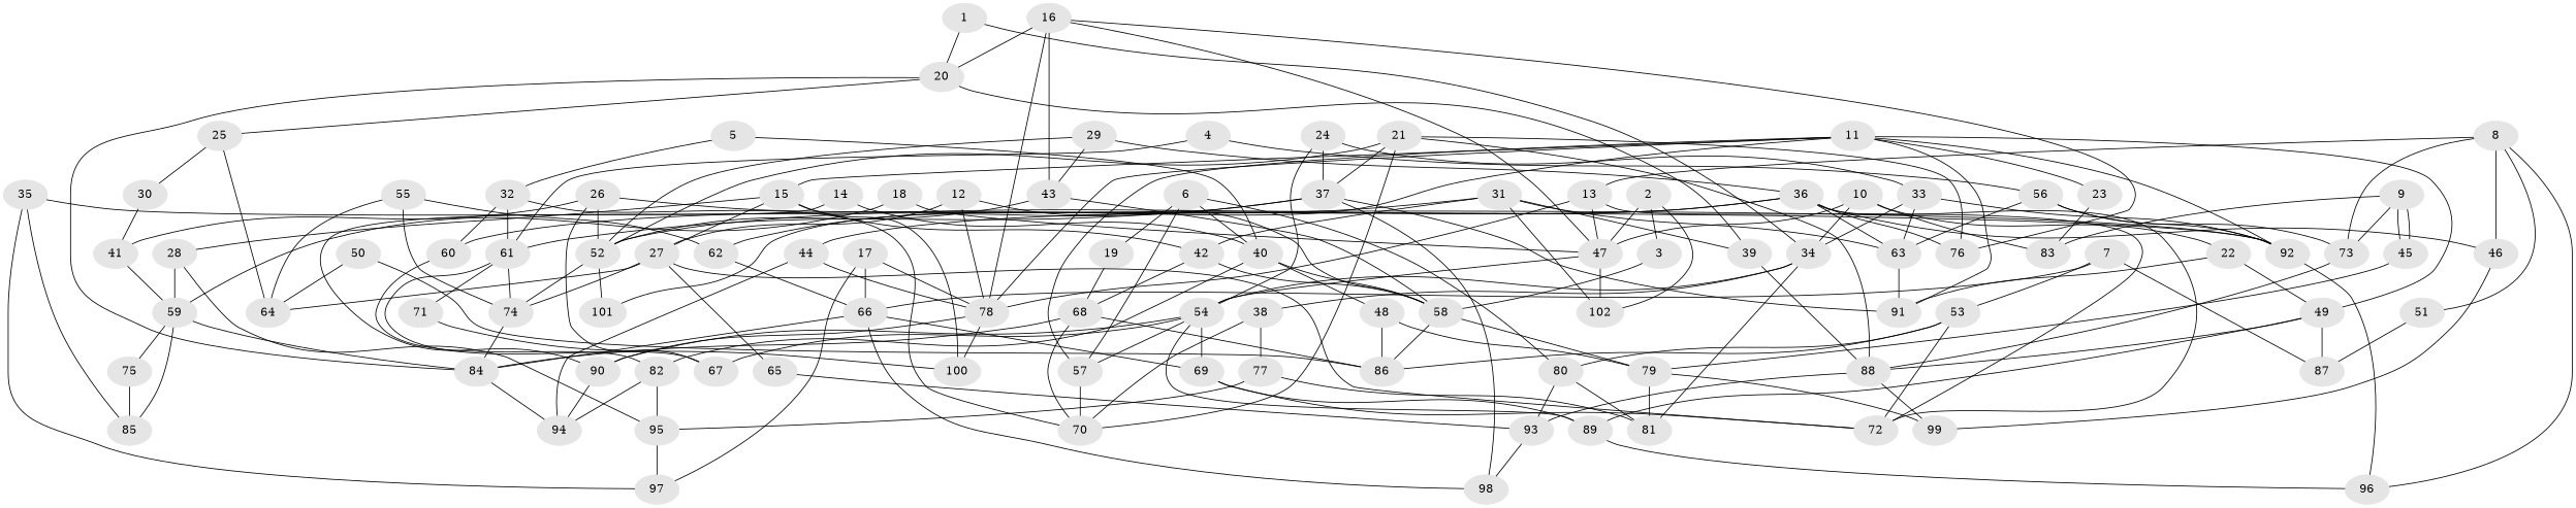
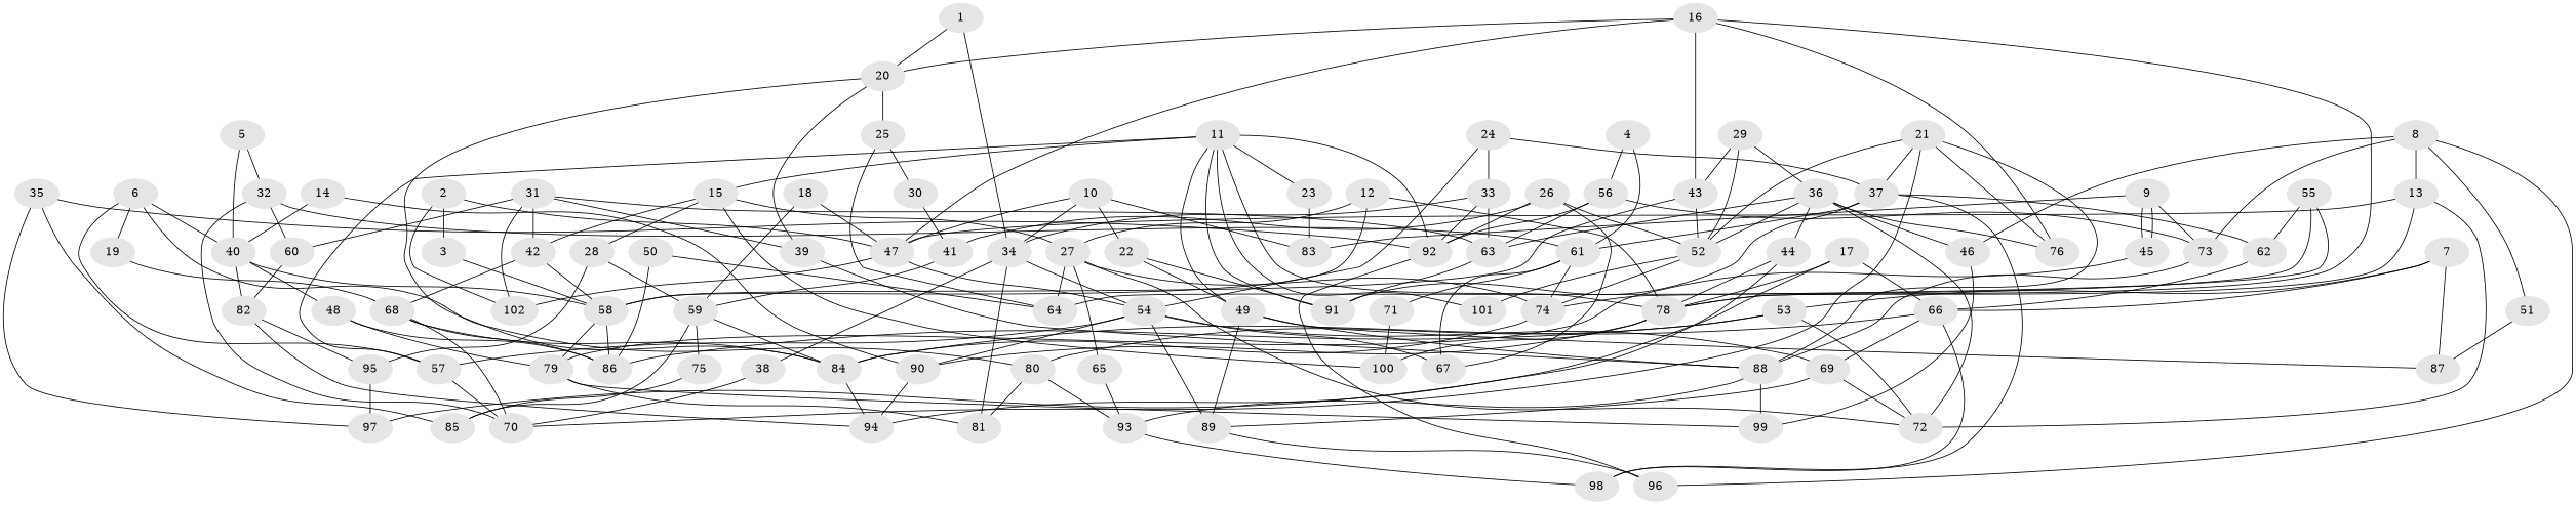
  graph {
    fontname="DejaVu Serif"
    node [color=gray90 fontname="DejaVu Serif" style=filled]
    edge [fontname="DejaVu Serif"]
    1
    20
    34
    25
    39
    84
    54
    38
    81
    2
    3
    47
    102
    58
    79
    86
    4
    56
    61
    73
    92
    63
    67
    74
    71
    5
    32
    40
    70
    60
    48
    82
    6
    19
    57
    80
    68
    93
    7
    53
    66
    87
    72
    98
    69
    8
    13
    46
    51
    96
    78
    99
    88
    9
    45
    83
    10
    22
    49
    91
    11
    15
    23
    101
    27
    28
    42
    100
    89
    90
    12
    64
    65
    14
    94
    59
    95
    16
    43
    76
    52
    17
    97
    18
    85
    75
    30
    21
    37
    62
    24
    33
    41
    26
    29
    36
    44
    31
-   77
    35
    50
    55
    1 -- 20
    1 -- 34
    20 -- 25
    20 -- 39
    20 -- 84
    34 -- 54
    34 -- 38
    34 -- 81
    25 -- 64
    25 -- 30
    39 -- 88
    84 -- 94
    54 -- 67
    54 -- 57
    54 -- 69
    54 -- 89
    54 -- 90
    38 -- 70
-   38 -- 77
    2 -- 3
    2 -- 47
    2 -- 102
    3 -- 58
    47 -- 54
    47 -- 102
    58 -- 79
    58 -- 86
    79 -- 81
    79 -- 99
    4 -- 56
    4 -- 61
    56 -- 73
    56 -- 92
    56 -- 63
    61 -- 67
    61 -- 74
    61 -- 71
    73 -- 88
    92 -- 96
    63 -- 91
    74 -- 84
    71 -- 100
    5 -- 32
    5 -- 40
    32 -- 61
    32 -- 70
    32 -- 60
    40 -- 58
    40 -- 48
    40 -- 82
    60 -- 82
    48 -- 79
    48 -- 86
    82 -- 94
    82 -- 95
    6 -- 40
    6 -- 19
    6 -- 57
    6 -- 80
    19 -- 68
    57 -- 70
    80 -- 81
    80 -- 93
    68 -- 84
    68 -- 86
    68 -- 70
    93 -- 98
    7 -- 53
    7 -- 66
    7 -- 87
    53 -- 86
    53 -- 80
    53 -- 72
    66 -- 84
    66 -- 98
    66 -- 69
    69 -- 72
    69 -- 89
    8 -- 73
    8 -- 13
    8 -- 46
    8 -- 51
    8 -- 96
    13 -- 47
    13 -- 72
    13 -- 78
    46 -- 99
    51 -- 87
    78 -- 100
    78 -- 90
    88 -- 93
    88 -- 99
    9 -- 73
    9 -- 45
    9 -- 45
    9 -- 83
    45 -- 79
    10 -- 34
    10 -- 47
    10 -- 83
    10 -- 22
    22 -- 49
    22 -- 91
    49 -- 87
    49 -- 88
    49 -- 89
    11 -- 92
    11 -- 57
    11 -- 78
    11 -- 49
    11 -- 91
    11 -- 15
    11 -- 23
    11 -- 101
    15 -- 27
    15 -- 28
    15 -- 42
    15 -- 100
    23 -- 83
    27 -- 74
    27 -- 72
    27 -- 64
    27 -- 65
    28 -- 59
    28 -- 95
    42 -- 58
    42 -- 68
    89 -- 96
    90 -- 94
    12 -- 58
    12 -- 78
    12 -- 27
    65 -- 93
    14 -- 40
    14 -- 90
    59 -- 84
    59 -- 85
    59 -- 75
    95 -- 97
    16 -- 20
    16 -- 47
    16 -- 78
    16 -- 43
    16 -- 76
    43 -- 58
    43 -- 52
    52 -- 74
    52 -- 101
    17 -- 66
    17 -- 78
    17 -- 97
    18 -- 47
    18 -- 59
    75 -- 85
    30 -- 41
    21 -- 70
    21 -- 88
    21 -- 76
    21 -- 52
    21 -- 37
    37 -- 61
    37 -- 98
    37 -- 91
    37 -- 62
    62 -- 66
    24 -- 54
    24 -- 37
    24 -- 33
    33 -- 34
    33 -- 92
    33 -- 63
    41 -- 59
    26 -- 92
    26 -- 67
    26 -- 52
    26 -- 41
    29 -- 43
    29 -- 52
    29 -- 36
    36 -- 63
    36 -- 72
    36 -- 46
    36 -- 76
    36 -- 52
    36 -- 44
    44 -- 78
    44 -- 94
    31 -- 39
    31 -- 102
    31 -- 63
    31 -- 60
    31 -- 42
-   77 -- 81
-   77 -- 95
    35 -- 92
    35 -- 97
    35 -- 85
    50 -- 86
    50 -- 64
    55 -- 74
    55 -- 64
    55 -- 62
  }
